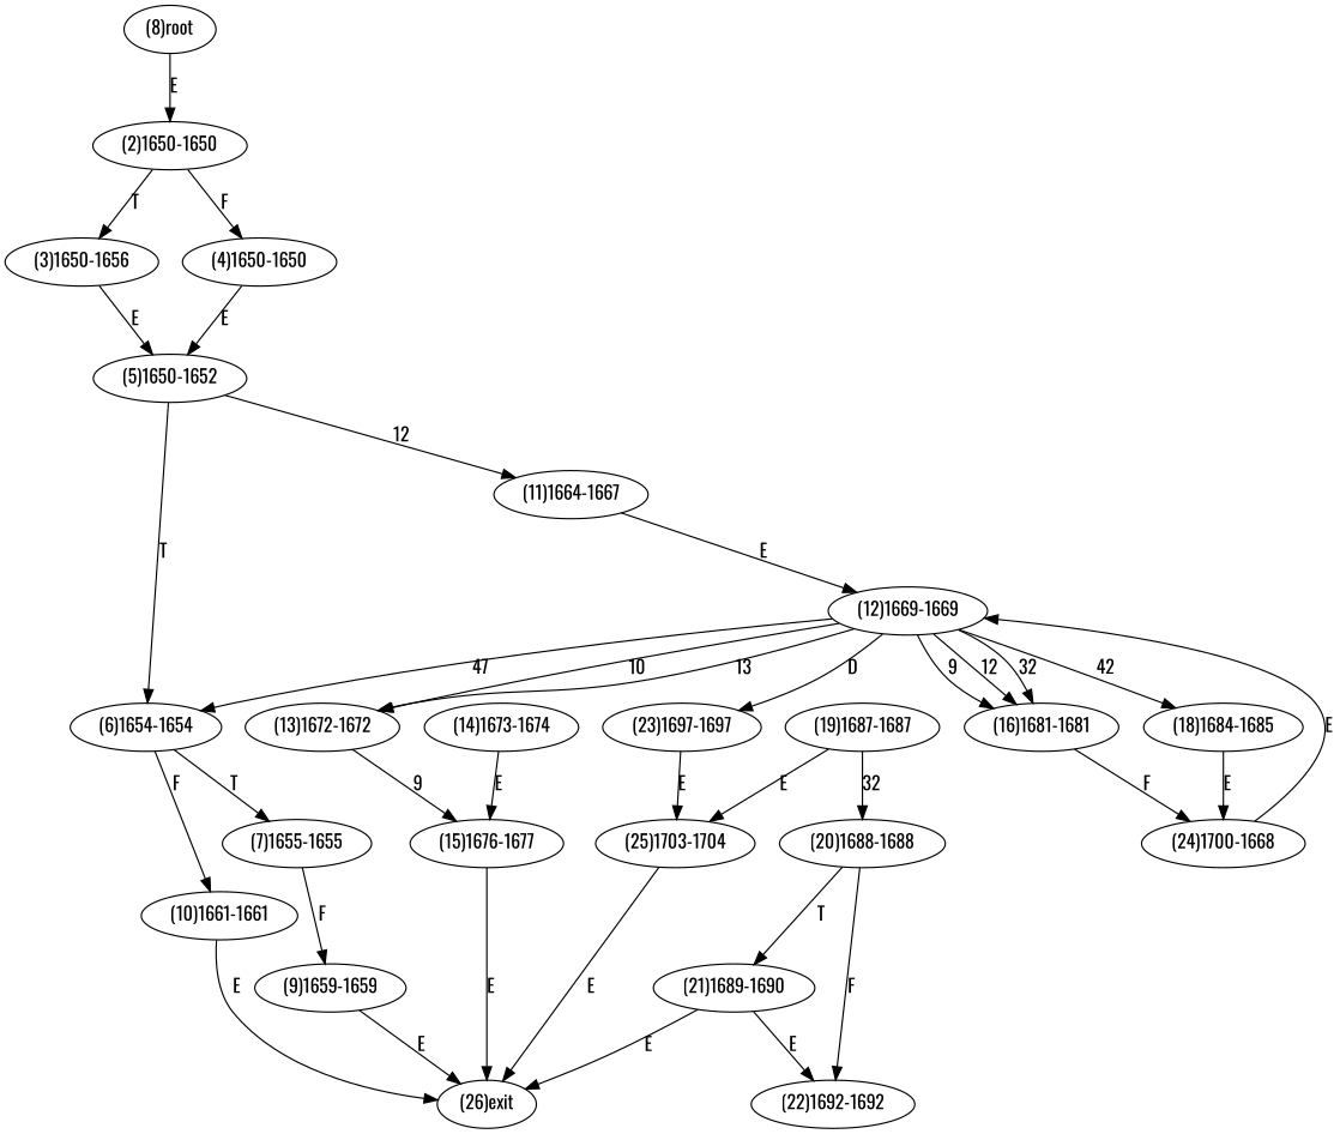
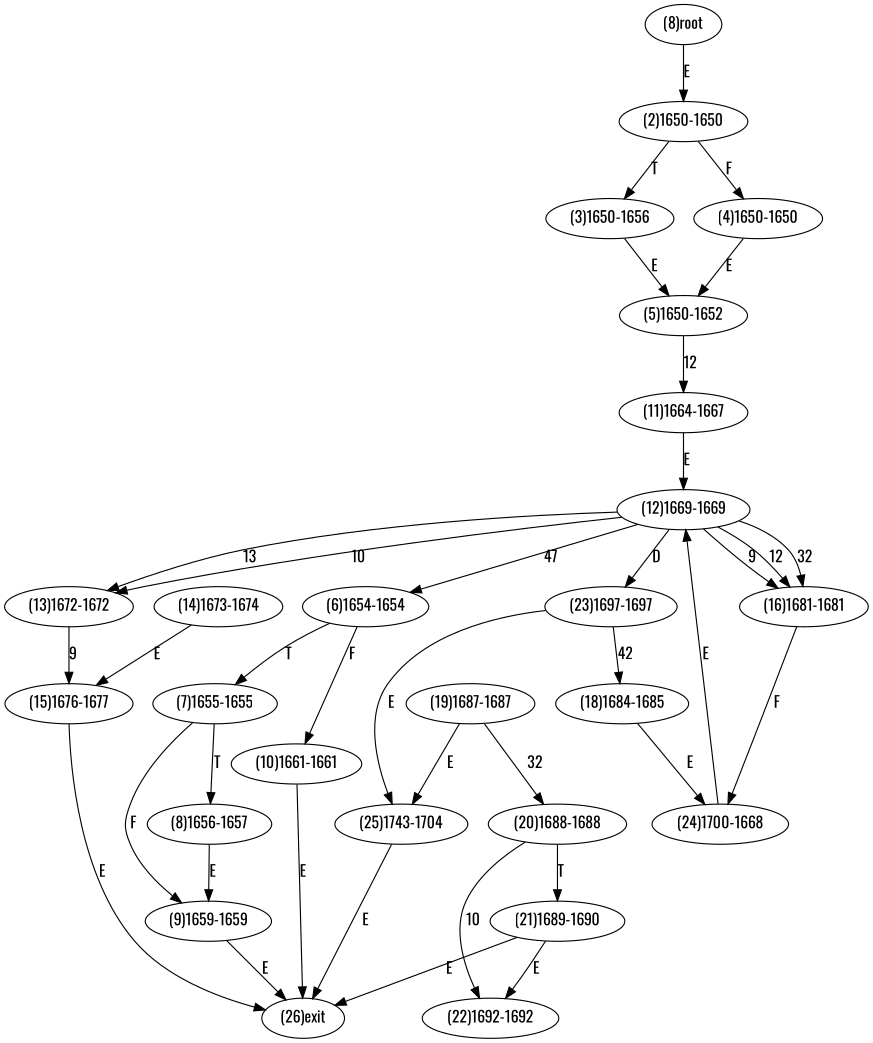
  digraph {
    fontname=Oswald
    node [fontname=Oswald]
    edge [fontname=Oswald]
    n1 [label="(8)root"]
    n2 [label="(2)1650-1650"]
    n3 [label="(3)1650-1656"]
    n4 [label="(4)1650-1650"]
    n5 [label="(5)1650-1652"]
    n6 [label="(6)1654-1654"]
    n7 [label="(11)1664-1667"]
    n8 [label="(7)1655-1655"]
    n9 [label="(10)1661-1661"]
    n10 [label="(12)1669-1669"]
+   n11 [label="(8)1656-1657"]
    n12 [label="(9)1659-1659"]
    n13 [label="(26)exit"]
    n14 [label="(13)1672-1672"]
    n15 [label="(16)1681-1681"]
    n16 [label="(18)1684-1685"]
    n17 [label="(23)1697-1697"]
    n18 [label="(15)1676-1677"]
    n19 [label="(24)1700-1668"]
    n20 [label="(19)1687-1687"]
-   n21 [label="(25)1703-1704"]
+   n21 [label="(25)1743-1704"]
    n22 [label="(20)1688-1688"]
    n23 [label="(14)1673-1674"]
    n24 [label="(21)1689-1690"]
    n25 [label="(22)1692-1692"]
    n1 -> n2 [label=E]
    n2 -> n3 [label=T]
    n2 -> n4 [label=F]
    n3 -> n5 [label=E]
    n4 -> n5 [label=E]
-   n5 -> n6 [label=T]
    n5 -> n7 [label=12]
    n6 -> n8 [label=T]
    n6 -> n9 [label=F]
    n7 -> n10 [label=E]
+   n8 -> n11 [label=T]
    n8 -> n12 [label=F]
    n9 -> n13 [label=E]
    n10 -> n6 [label=47]
    n10 -> n14 [label=10]
    n10 -> n14 [label=13]
    n10 -> n15 [label=9]
    n10 -> n15 [label=12]
    n10 -> n15 [label=32]
-   n10 -> n16 [label=42]
+   n17 -> n16 [label=42]
    n10 -> n17 [label=D]
+   n11 -> n12 [label=E]
    n12 -> n13 [label=E]
    n14 -> n18 [label=9]
    n15 -> n19 [label=F]
    n16 -> n19 [label=E]
    n17 -> n21 [label=E]
    n18 -> n13 [label=E]
    n19 -> n10 [label=E]
    n20 -> n21 [label=E]
    n20 -> n22 [label=32]
    n21 -> n13 [label=E]
    n22 -> n24 [label=T]
-   n22 -> n25 [label=F]
+   n22 -> n25 [label=10]
    n23 -> n18 [label=E]
    n24 -> n13 [label=E]
    n24 -> n25 [label=E]
  }
